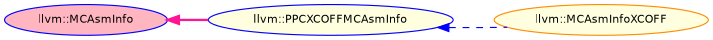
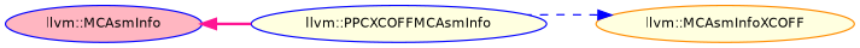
  digraph {
    rankdir=LR
    node [color=blue fillcolor=lightyellow fontname=Helvetica fontsize=10 shape=ellipse style=filled]
    edge [dir=back fontname=Helvetica fontsize=10 labelfontname=Helvetica labelfontsize=10]
    n1 [fontcolor=black height=0.2 label="llvm::PPCXCOFFMCAsmInfo" width=0.4]
    n2 [color=darkorange height=0.2 label="llvm::MCAsmInfoXCOFF" width=0.4]
    n3 [fillcolor=lightpink height=0.2 label="llvm::MCAsmInfo" width=0.4]
-   n1 -> n2 [color=blue style=dashed]
+   n2 -> n1 [color=blue style=dashed]
    n3 -> n1 [color=deeppink style=bold]
  }
